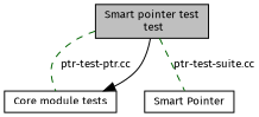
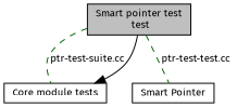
  digraph {
    fontname="Fira Sans"
    rankdir=TB
    node [color=black fillcolor=white fontname="Fira Sans" fontsize=10 shape=box style=filled]
    edge [color=darkgreen dir=none fontname="Fira Sans" fontsize=10 labelfontname=Helvetica labelfontsize=10 shape=plaintext style=dashed]
    n1 [fillcolor=grey75 fontcolor=black height=0.2 label="Smart pointer test\l test" width=0.4]
    n2 [height=0.2 label="Core module tests" width=0.4]
    n3 [height=0.2 label="Smart Pointer" width=0.4]
-   n1 -> n2 [label="ptr-test-ptr.cc"]
-   n1 -> n3 [label="ptr-test-suite.cc"]
+   n1 -> n2 [label="ptr-test-suite.cc"]
+   n1 -> n3 [label="ptr-test-test.cc"]
    n2 -> n1 [dir=back style=solid color=""]
  }
